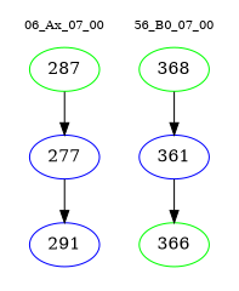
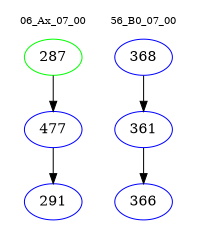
  digraph {
    node [color=blue]
    edge [color=black]
    n1 [color=green label=287]
-   n2 [label=277]
+   n2 [label=477]
    n3 [label=291]
-   n4 [color=green label=368]
+   n4 [label=368]
    n5 [label=361]
-   n6 [color=green label=366]
+   n6 [label=366]
    subgraph cluster_1 {
      color=white
      fontsize=10
      label="06_Ax_07_00"
      n1
      n2
      n3
    }
    subgraph cluster_2 {
      color=white
      fontsize=10
      label="56_B0_07_00"
      n4
      n5
      n6
    }
    n1 -> n2
    n2 -> n3
    n4 -> n5
    n5 -> n6
  }
